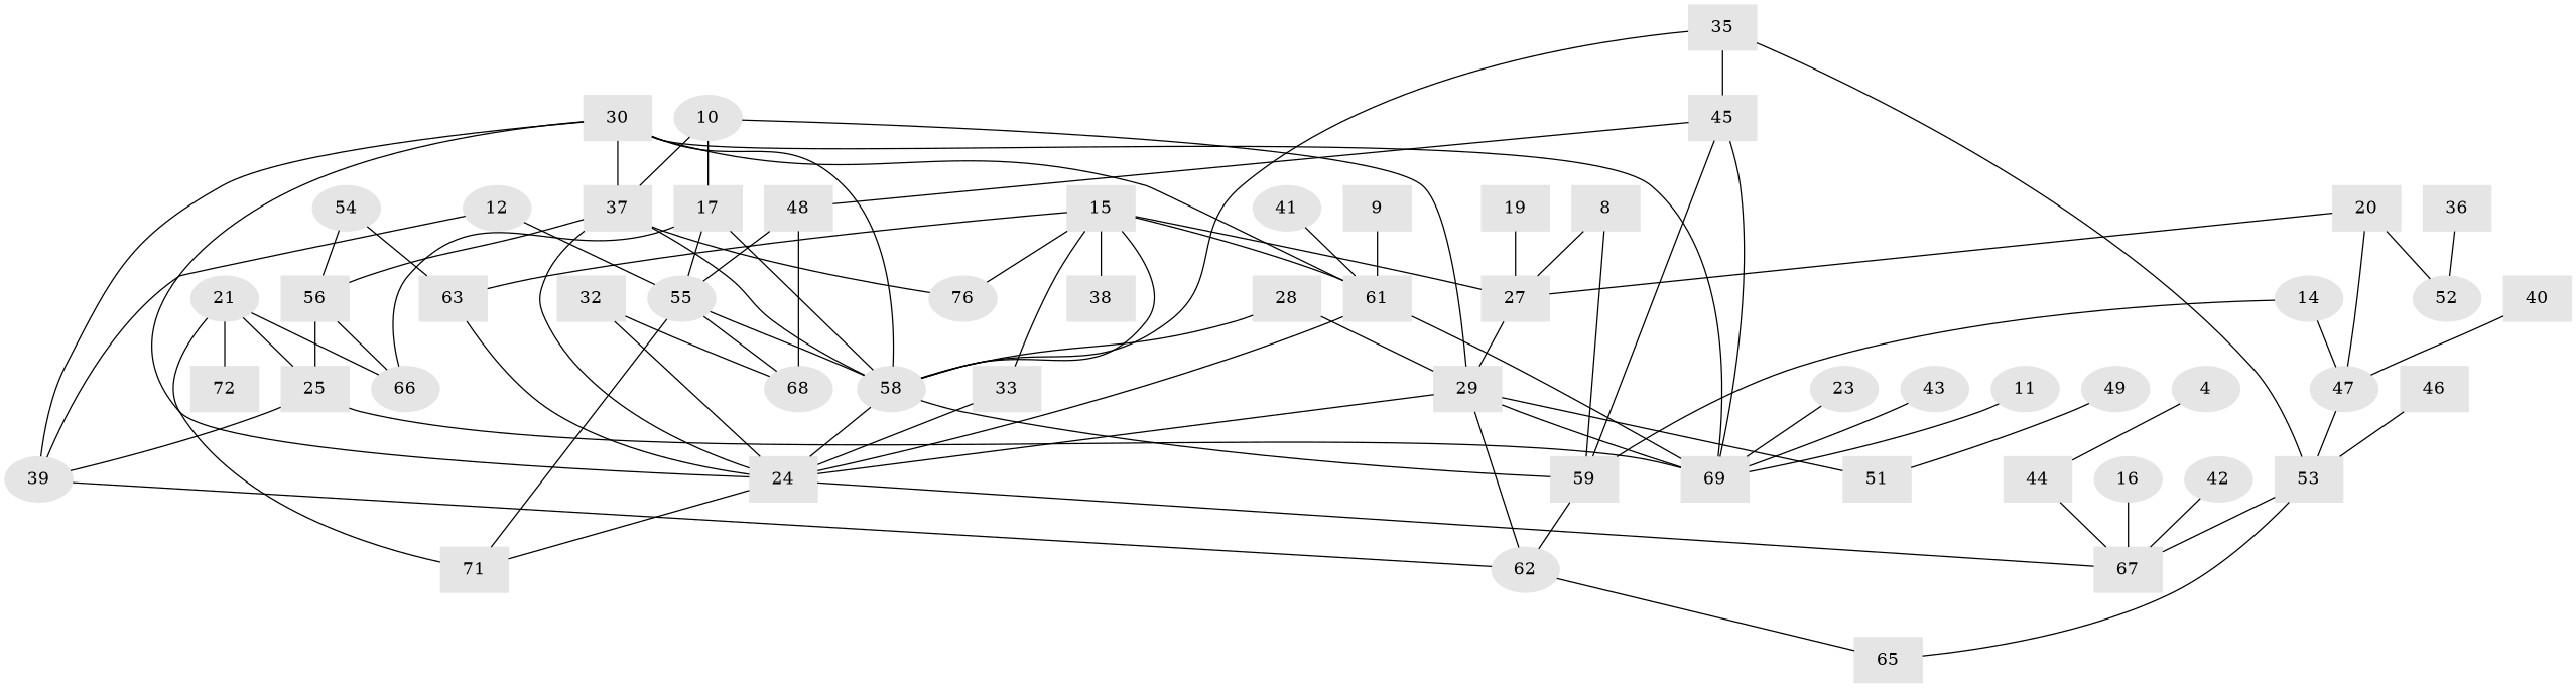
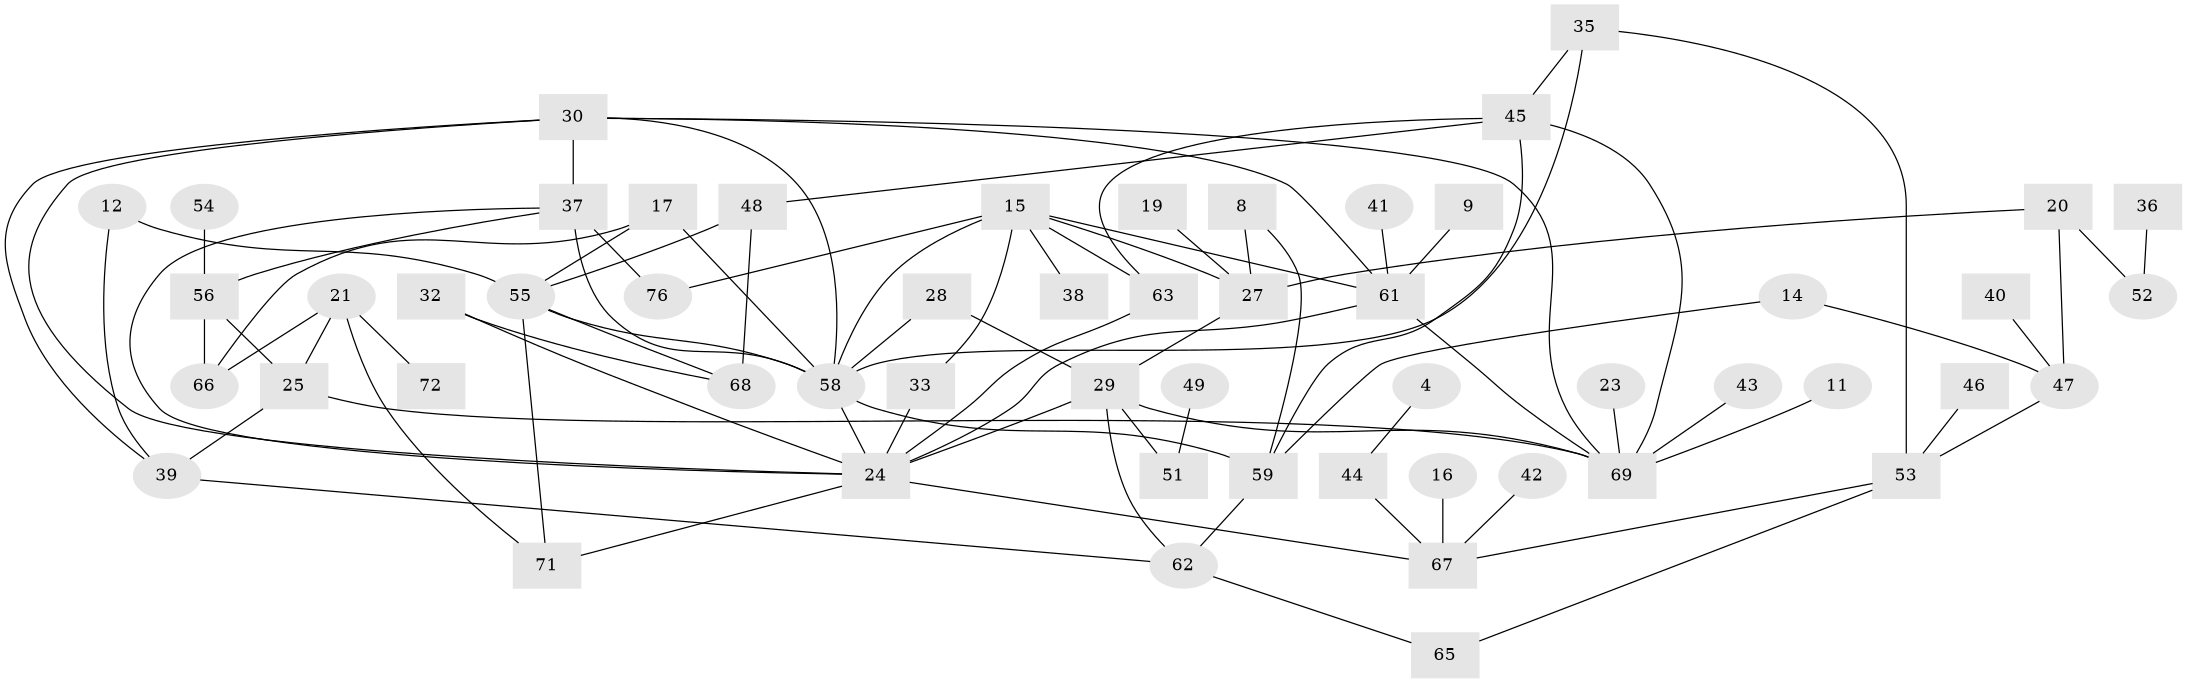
  graph {
    node [color=gray90 shape=box style=filled]
    edge [weight=1.0]
    4 [shape=ellipse]
    44
    67
    8
    27
    59
    29
    62 [shape=ellipse]
    9
    61
    69
    n12 [label=24]
-   10 [shape=ellipse]
    17
    37
    55 [shape=ellipse]
    58 [shape=ellipse]
    66 [shape=ellipse]
    51
    n20 [label=76 shape=ellipse]
    56
    11 [shape=ellipse]
    12 [shape=ellipse]
    39 [shape=ellipse]
    71
    68 [shape=ellipse]
    14 [shape=ellipse]
    47 [shape=ellipse]
    53
    15
    33
    38
    63
    16 [shape=ellipse]
    19
    20
    52 [shape=ellipse]
    21 [shape=ellipse]
    25
    72
    23 [shape=ellipse]
    28
    65
    30
    32
    35
    45
    48
    36
    40
    41 [shape=ellipse]
    42 [shape=ellipse]
    43 [shape=ellipse]
    46
    49 [shape=ellipse]
    54 [shape=ellipse]
    4 -- 44
    44 -- 67
    8 -- 27
    8 -- 59
    27 -- 29
    59 -- 62
    29 -- 62
    29 -- 69
    29 -- n12
    29 -- 51
    62 -- 65
    9 -- 61
    61 -- 69
    61 -- n12
    n12 -- 67
    n12 -- 71
-   10 -- 29
-   10 -- 17
-   10 -- 37
    17 -- 55
    17 -- 58
    17 -- 66
    37 -- n12
    37 -- 58 [weight=2.0]
    37 -- n20
    37 -- 56
    55 -- 58
    55 -- 71 [weight=2.0]
    55 -- 68
    58 -- 59
    58 -- n12
    56 -- 66
    56 -- 25
    11 -- 69
    12 -- 55
    12 -- 39
    39 -- 62
    14 -- 59
    14 -- 47
    47 -- 53
    53 -- 67
    53 -- 65
    15 -- 27
    15 -- 61
    15 -- 58
    15 -- n20
    15 -- 33
    15 -- 38
    15 -- 63
    33 -- n12
    63 -- n12
    16 -- 67
    19 -- 27
    20 -- 27
    20 -- 47
    20 -- 52
    21 -- 66
    21 -- 71
    21 -- 25
    21 -- 72
    25 -- 69
    25 -- 39
    23 -- 69
    28 -- 29
    28 -- 58
    30 -- 61
    30 -- 69
    30 -- n12
    30 -- 37 [weight=2.0]
    30 -- 58
    30 -- 39
    32 -- n12
    32 -- 68
    35 -- 58
    35 -- 53
    35 -- 45
    45 -- 59
    45 -- 69
-   54 -- 63
+   45 -- 63
    45 -- 48
    48 -- 55
    48 -- 68 [weight=3.0]
    36 -- 52
    40 -- 47
    41 -- 61
    42 -- 67
    43 -- 69
    46 -- 53
    49 -- 51
    54 -- 56
  }
